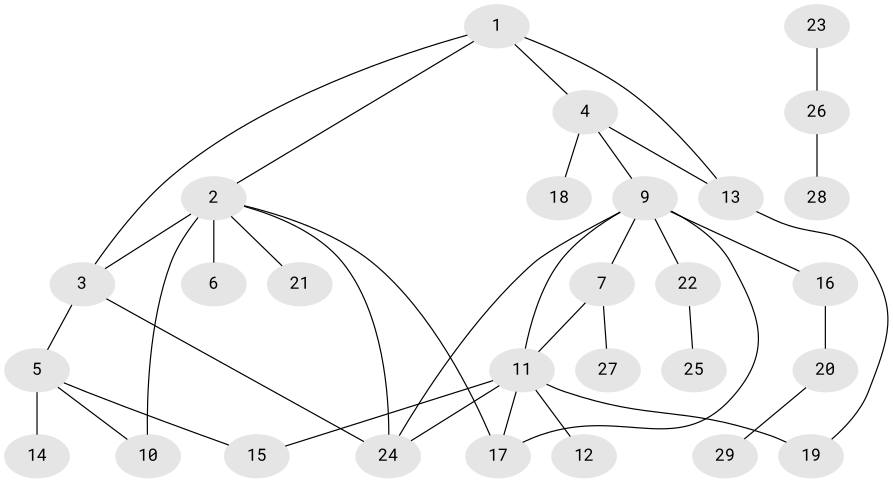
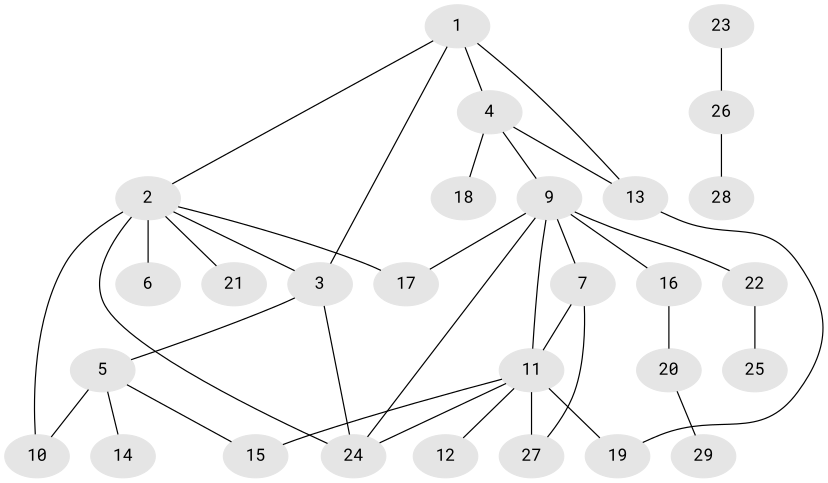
  graph {
    fontname="Roboto Mono"
    node [color=gray90 fontname="Roboto Mono" style=filled]
    edge [fontname="Roboto Mono" weight=1.0]
    1
    2
    3
    4
    13
    6
    10
    17
    21
    24
    5
    9
    18
    7
    11
    27
    19
    14
    15
    16
    22
    12
    23
    26
    20
    25
    29
    28
    1 -- 2
    1 -- 3
    1 -- 4
    1 -- 13
    2 -- 3
    2 -- 6 [weight=4.0]
    2 -- 10 [weight=3.0]
    2 -- 17
    2 -- 21
    2 -- 24
    3 -- 24
    3 -- 5
    4 -- 13
    4 -- 9
    4 -- 18
    13 -- 19
    5 -- 10
    5 -- 14
    5 -- 15
    9 -- 17
    9 -- 24
    9 -- 7
    9 -- 11
    9 -- 16
    9 -- 22 [weight=2.0]
    7 -- 11
    7 -- 27
-   11 -- 17
+   11 -- 27
    11 -- 24
    11 -- 19 [weight=2.0]
    11 -- 15
    11 -- 12
    16 -- 20
    22 -- 25
    23 -- 26
    26 -- 28
    20 -- 29
  }
